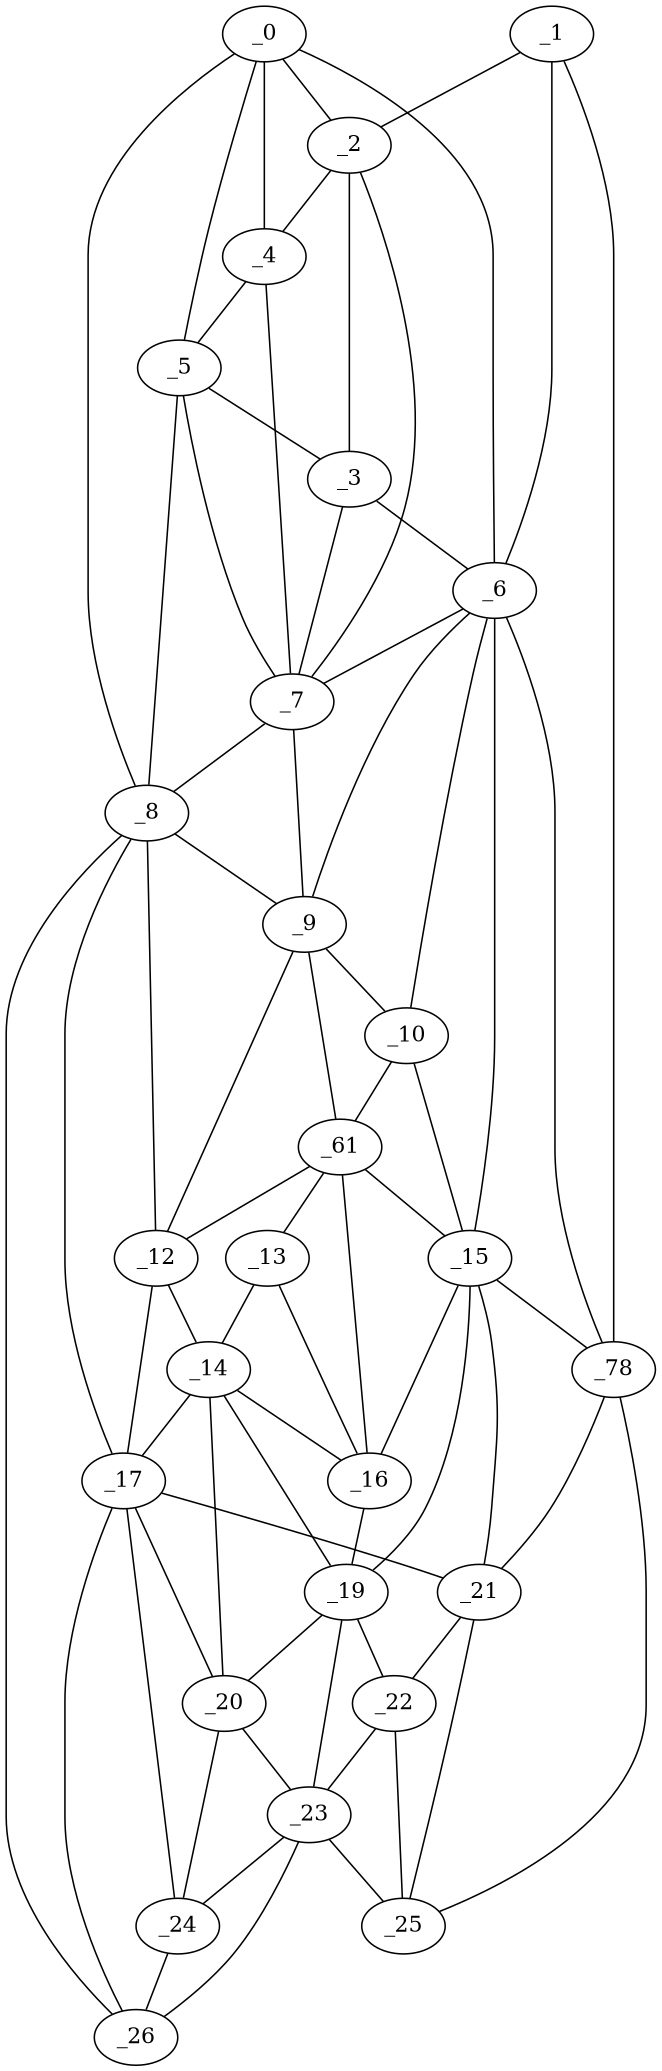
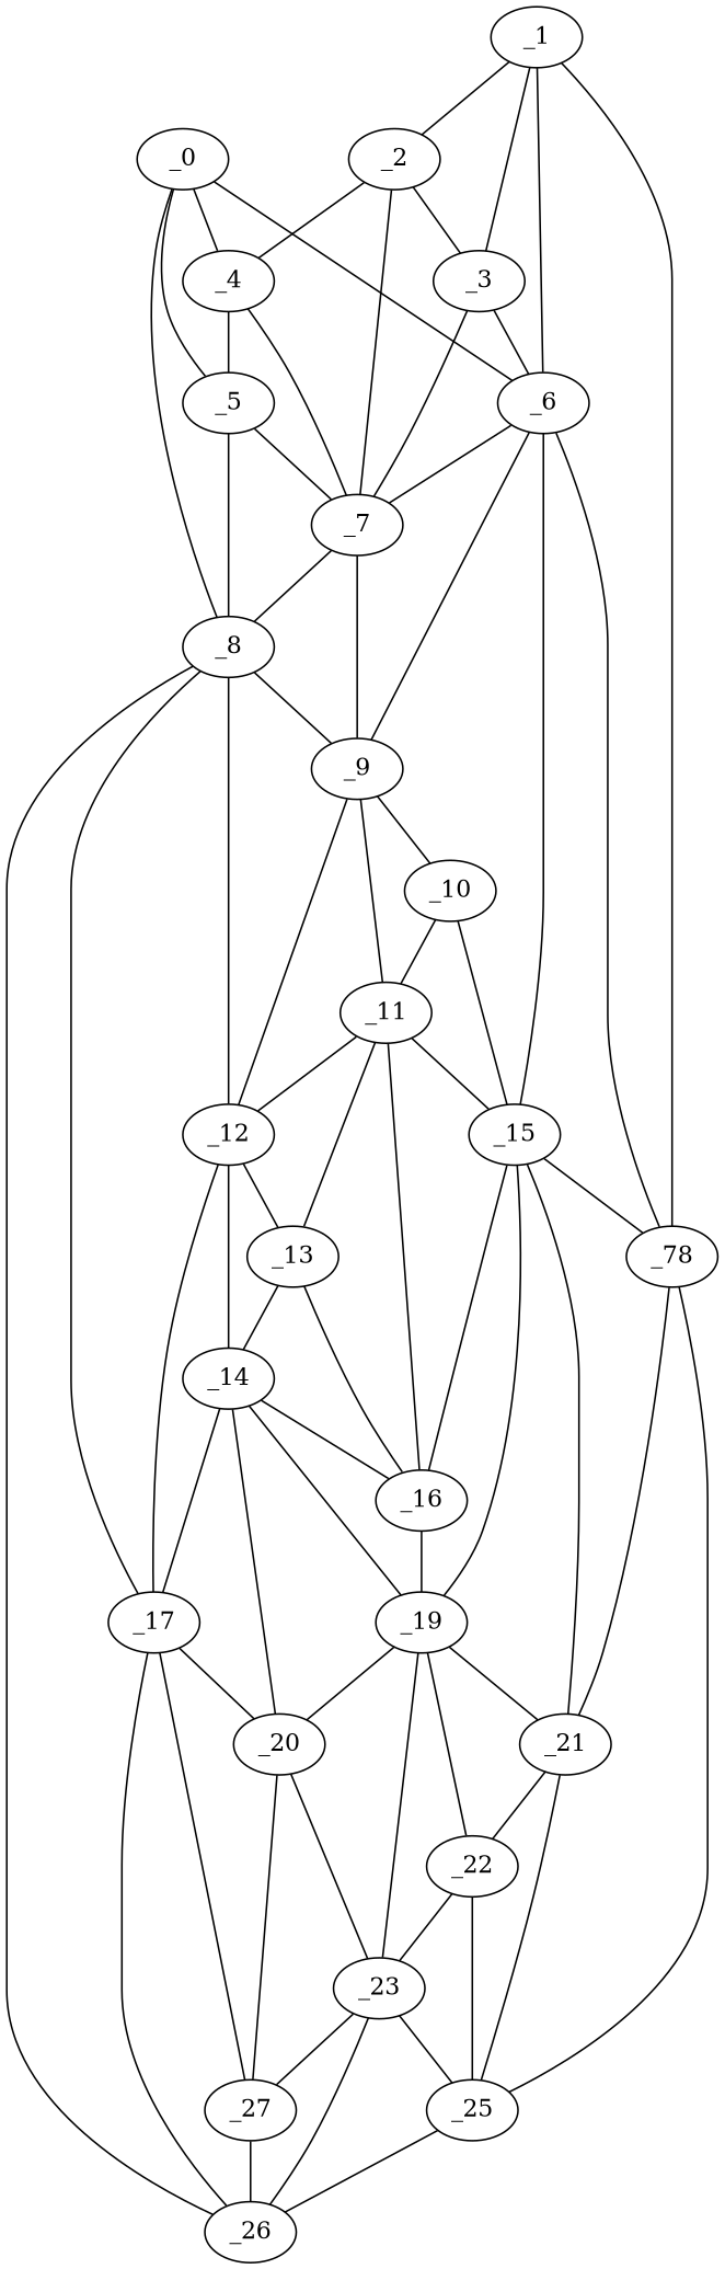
  graph {
    node [x=5 y=60]
    edge [valence=2]
    _0 [y=53]
    _2 [x=15]
    _4 [x=17 y=50]
    _5 [x=28 y=39]
    _8 [x=36 y=34]
    _6 [x=30 y=80]
    _1 [y=77]
    _3 [x=15 y=74]
    n9 [label=_78 x=99 y=95]
    _7 [x=31 y=62]
    _9 [x=55 y=71]
    _12 [x=77 y=47]
    _17 [x=97 y=45]
    _26 [x=126 y=49]
    _10 [x=62 y=72]
    _15 [x=89 y=91]
    _21 [x=107 y=85]
    _25 [x=125 y=72]
-   _11 [x=70 y=68 label=_61]
+   _11 [x=70 y=68]
    _13 [x=77]
    _14 [x=89 y=63]
    _20 [x=106 y=49]
-   _24 [x=115 y=48]
+   _24 [x=115 y=48 label=_27]
    _16 [x=90 y=73]
    _19 [x=100 y=73]
    _22 [x=108 y=80]
    _23 [x=111 y=70]
-   _0 -- _2
    _0 -- _4
    _0 -- _5
    _0 -- _8 [valence=1]
    _0 -- _6 [valence=1]
    _2 -- _4
    _2 -- _3
    _2 -- _7 [valence=1]
    _4 -- _5
    _4 -- _7
    _5 -- _8 [valence=1]
    _5 -- _7 [valence=1]
    _8 -- _9
    _8 -- _12 [valence=1]
    _8 -- _17 [valence=1]
    _8 -- _26 [valence=1]
    _6 -- n9
    _6 -- _7
    _6 -- _9 [valence=1]
-   _6 -- _10
    _6 -- _15
    _1 -- _2
    _1 -- _6
-   _5 -- _3
+   _1 -- _3
    _1 -- n9 [valence=1]
    _3 -- _6
    _3 -- _7
    n9 -- _21
    n9 -- _25 [valence=1]
    _7 -- _8 [valence=1]
    _7 -- _9
    _9 -- _12
    _9 -- _10 [valence=1]
    _9 -- _11
    _12 -- _17
+   _12 -- _13
    _12 -- _14
    _17 -- _26
    _17 -- _20
    _17 -- _24
    _10 -- _15 [valence=1]
    _10 -- _11
    _15 -- n9
    _15 -- _21
    _15 -- _16
    _15 -- _19 [valence=1]
    _21 -- _25 [valence=1]
    _21 -- _22
+   _25 -- _26 [valence=1]
    _11 -- _12 [valence=1]
    _11 -- _15 [valence=1]
    _11 -- _13
    _11 -- _16
    _13 -- _14
    _13 -- _16
    _14 -- _17 [valence=1]
    _14 -- _20
    _14 -- _16
    _14 -- _19 [valence=1]
    _20 -- _24
    _20 -- _23 [valence=1]
    _24 -- _26
    _16 -- _19 [valence=1]
-   _17 -- _21
+   _19 -- _21
    _19 -- _20
    _19 -- _22
    _19 -- _23
    _22 -- _25
    _22 -- _23
    _23 -- _26
    _23 -- _25 [valence=1]
    _23 -- _24
  }
